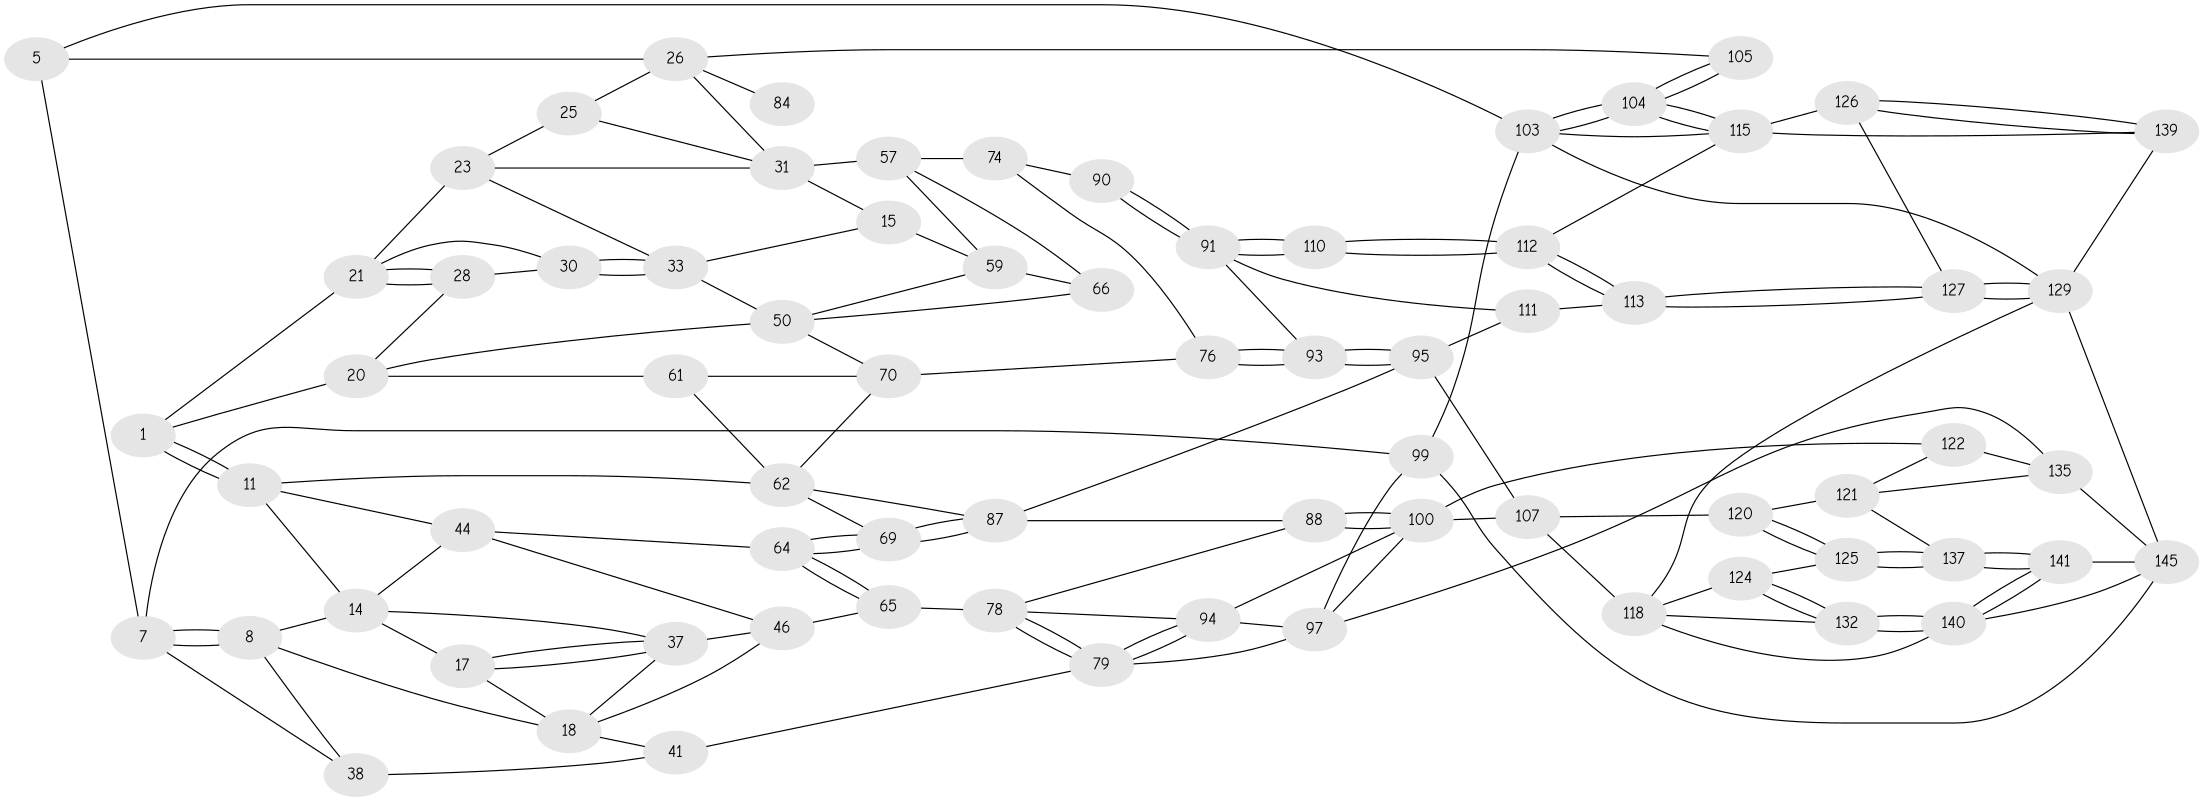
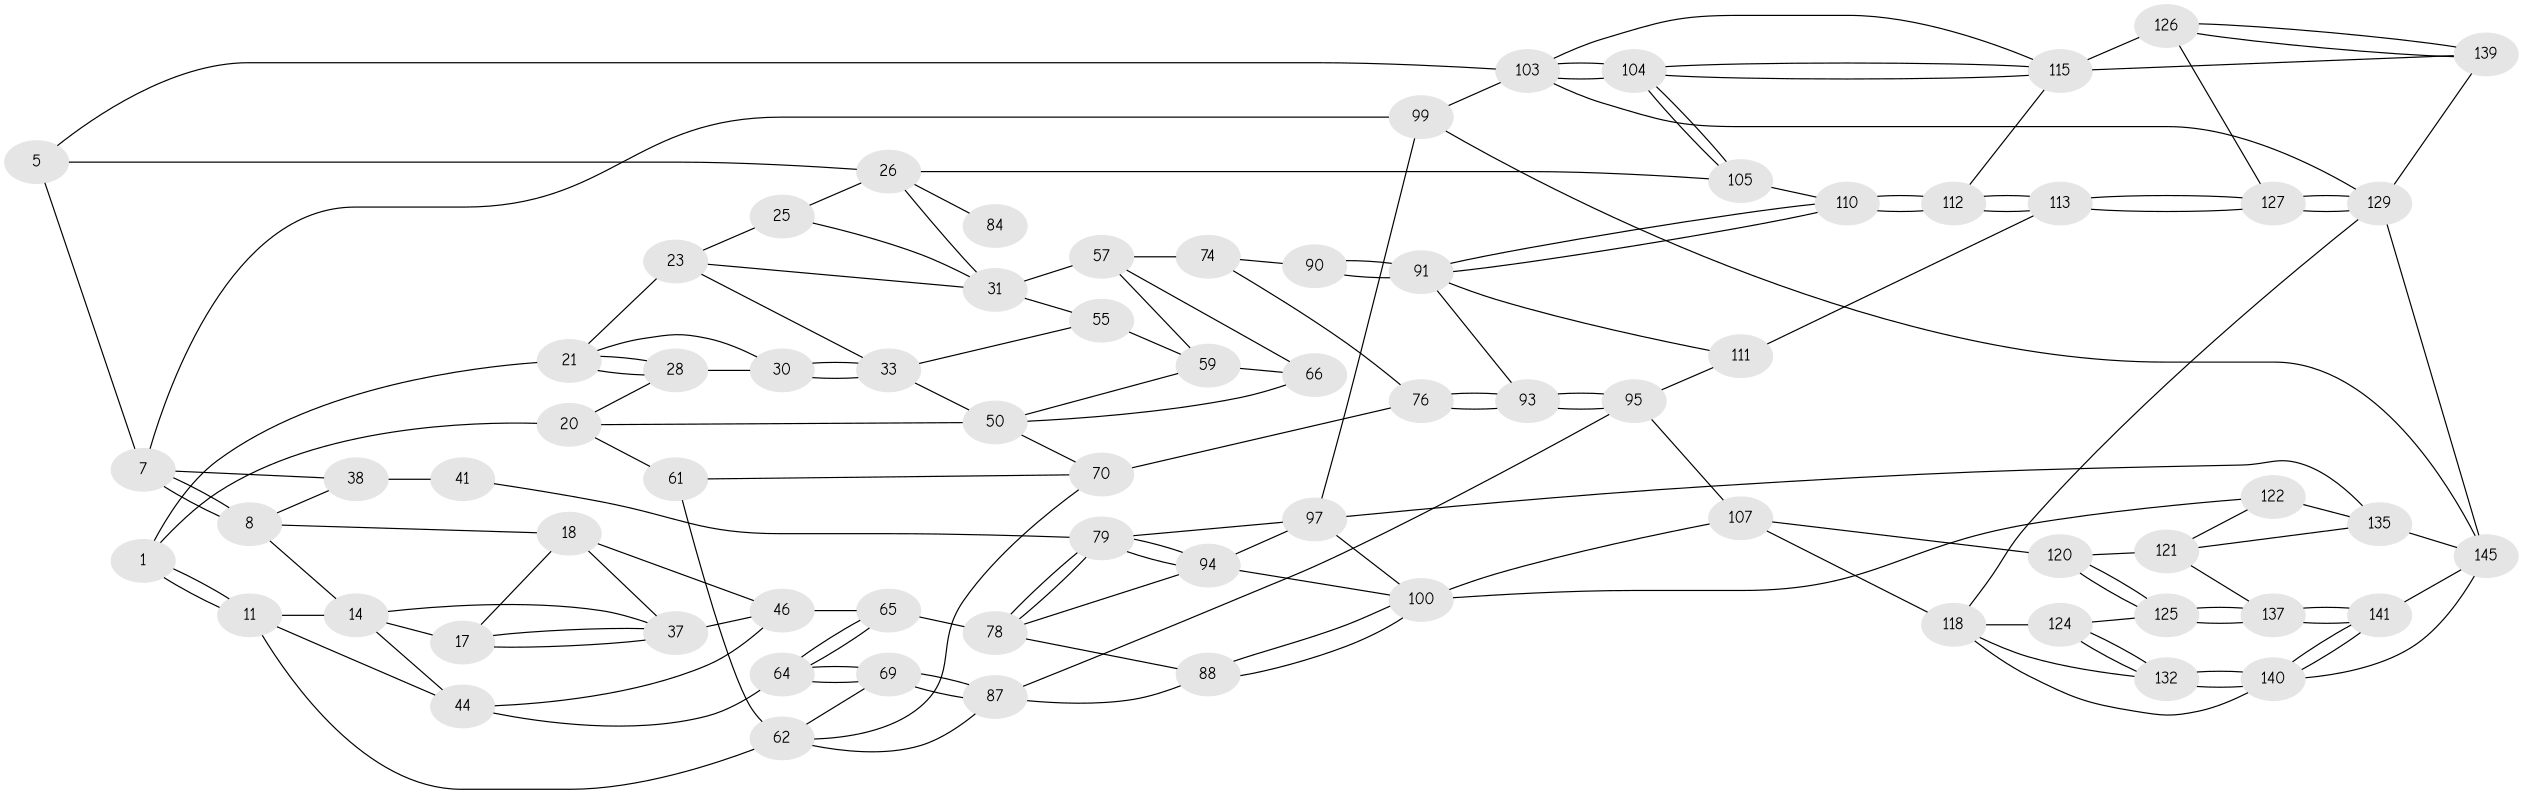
  graph {
    fontname="Comic Neue"
    rankdir=LR
    node [color=gray90 fontname="Comic Neue" style=filled]
    edge [fontname="Comic Neue"]
    1 [super="+2"]
    11 [super="+12"]
    20 [super="+29"]
    21 [super="+22"]
    5 [super="+6"]
    7
    26 [super="+47"]
    103 [super="+148"]
    14 [super="+15+36"]
    44 [super="+45"]
    62 [super="+68"]
    28
    50 [super="+63+51"]
    61
    23 [super="+24+32"]
    30
    8 [super="+9"]
    38 [super="+42"]
    99
    31 [super="+34"]
    84
    105 [super="+109"]
    104
    115 [super="+138+116"]
    129 [super="+143+130"]
    18 [super="+19+39"]
    41
    145 [super="+149+146"]
    17
    37 [super="+43"]
    46 [super="+56"]
    64
    70 [super="+71"]
    69
    87 [super="+96"]
    79 [super="+80"]
    65
    59 [super="+60"]
    66
    25 [super="+27"]
    33 [super="+49"]
-   55 [label=15]
+   55
    57 [super="+58"]
    110
    74 [super="+81+75"]
    94 [super="+102"]
    97 [super="+98"]
    78 [super="+89"]
    76
    90
    88
    95 [super="+106"]
    93
    91 [super="+92"]
    100 [super="+101"]
    135 [super="+136"]
    111 [super="+114"]
    107 [super="+108"]
    122
    112
    113
    118 [super="+119+131"]
    120
    126
    139
    124
    132
    140 [super="+142"]
    121 [super="+134"]
    125
    127
    141 [super="+147"]
    137
    1 -- 11 [weight=2]
    1 -- 11
    1 -- 20 [weight=2]
    1 -- 21
    11 -- 14
    11 -- 44 [weight=2]
    11 -- 62
    20 -- 28
    20 -- 50
    20 -- 61
    21 -- 28
    21 -- 28
    21 -- 23
    21 -- 30
    5 -- 7
    5 -- 26
    5 -- 103
    7 -- 8
    7 -- 8
    7 -- 38
    7 -- 99
    26 -- 31
    26 -- 84
    26 -- 105 [weight=2]
    103 -- 104
    103 -- 104
    103 -- 115
    103 -- 129
    14 -- 44
    14 -- 17
    14 -- 37
    44 -- 46
    44 -- 64
    62 -- 70
    62 -- 69
    62 -- 87
    28 -- 30
    50 -- 70 [weight=2]
    50 -- 59
    50 -- 66
    61 -- 62
    61 -- 70
    23 -- 31 [weight=2]
    23 -- 25
    23 -- 33
    30 -- 33
    30 -- 33
    8 -- 14
    8 -- 38
    8 -- 18
    38 -- 41
    99 -- 103
    99 -- 145
    31 -- 55
    31 -- 57
+   105 -- 110
    104 -- 105
    104 -- 105
    104 -- 115
    104 -- 115
    115 -- 126
    115 -- 139
    129 -- 145
    129 -- 139
-   18 -- 41
    18 -- 37
    18 -- 46
    41 -- 79
    17 -- 18
    17 -- 37
    17 -- 37
    37 -- 46
    46 -- 65
    64 -- 69
    64 -- 69
    64 -- 65
    64 -- 65
    70 -- 76
    69 -- 87
    69 -- 87
    87 -- 88
    87 -- 95
    79 -- 94
    79 -- 94
    79 -- 97
    65 -- 78
    59 -- 66
    25 -- 26
    25 -- 31
    33 -- 50
    33 -- 55
    55 -- 59
    57 -- 59
    57 -- 66
    57 -- 74 [weight=2]
    110 -- 112
    110 -- 112
    74 -- 76
    74 -- 90
    94 -- 97
    94 -- 100
    97 -- 99
    97 -- 100
    97 -- 135
    78 -- 79
    78 -- 79
    78 -- 94
    78 -- 88
    76 -- 93
    76 -- 93
    90 -- 91
    90 -- 91
    88 -- 100
    88 -- 100
    95 -- 111
    95 -- 107
    93 -- 95
    93 -- 95
    91 -- 110
    91 -- 110
    91 -- 93
    91 -- 111
    100 -- 107
    100 -- 122
    135 -- 145
    111 -- 113
    107 -- 118
    107 -- 120
    122 -- 135
    112 -- 115
    112 -- 113
    112 -- 113
    113 -- 127
    113 -- 127
    118 -- 129
    118 -- 124
    118 -- 132
    118 -- 140
    120 -- 121
    120 -- 125
    120 -- 125
    126 -- 139
    126 -- 139
    126 -- 127
    124 -- 132
    124 -- 132
    124 -- 125
    132 -- 140
    132 -- 140
    140 -- 145
    140 -- 141
    140 -- 141
    121 -- 135
    121 -- 122
    121 -- 137
    125 -- 137
    125 -- 137
    127 -- 129
    127 -- 129
    141 -- 145 [weight=2]
    137 -- 141
    137 -- 141
  }
